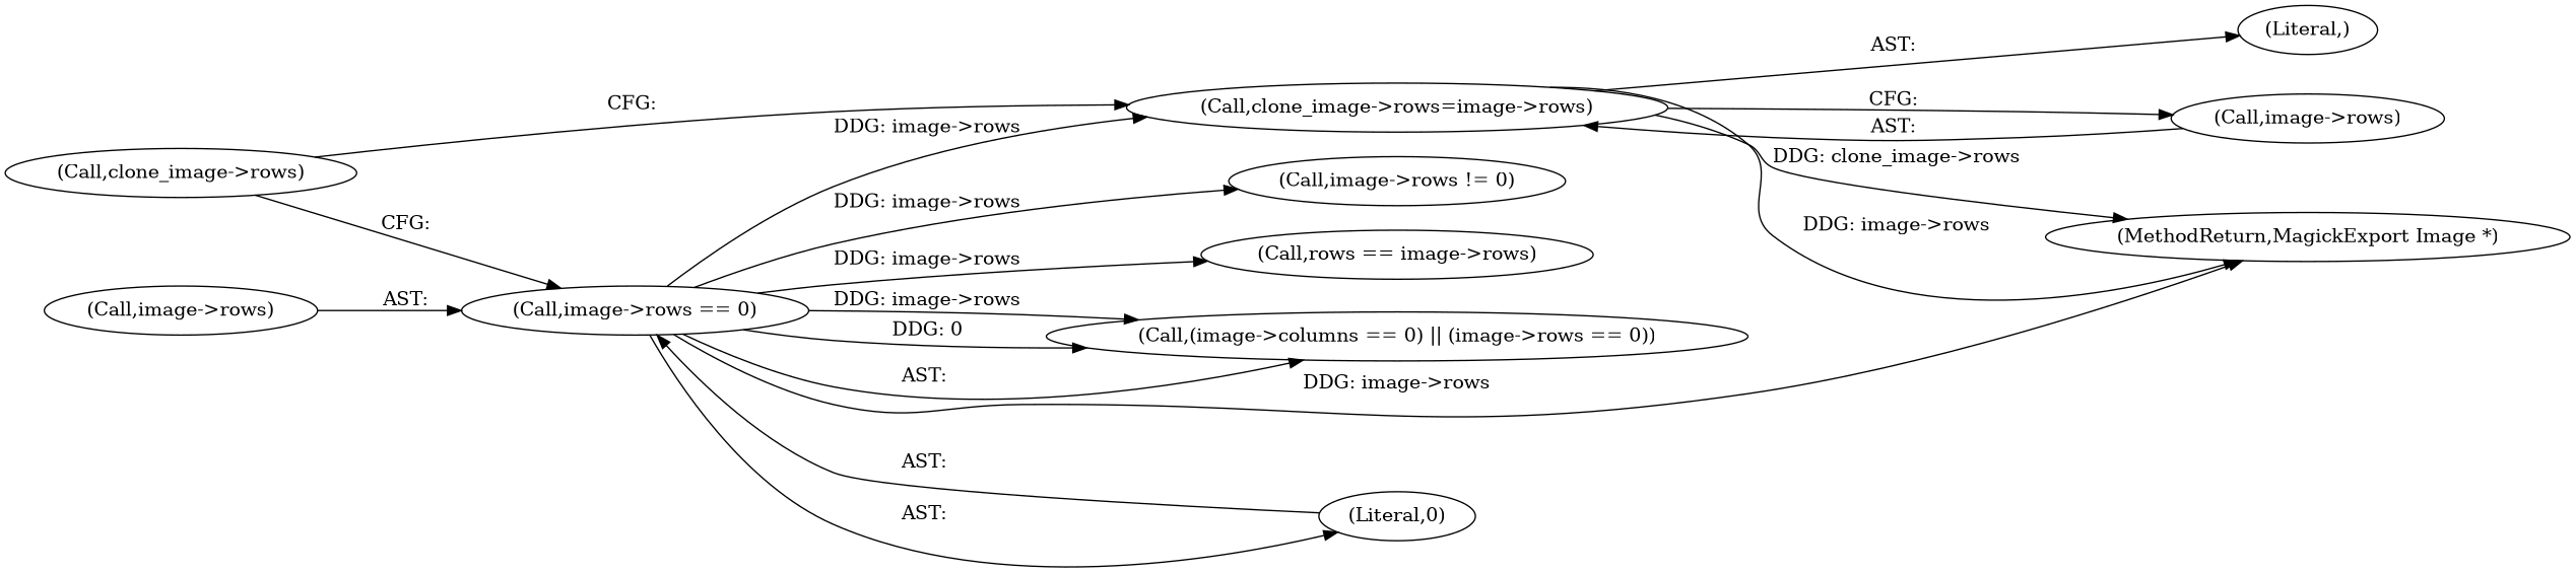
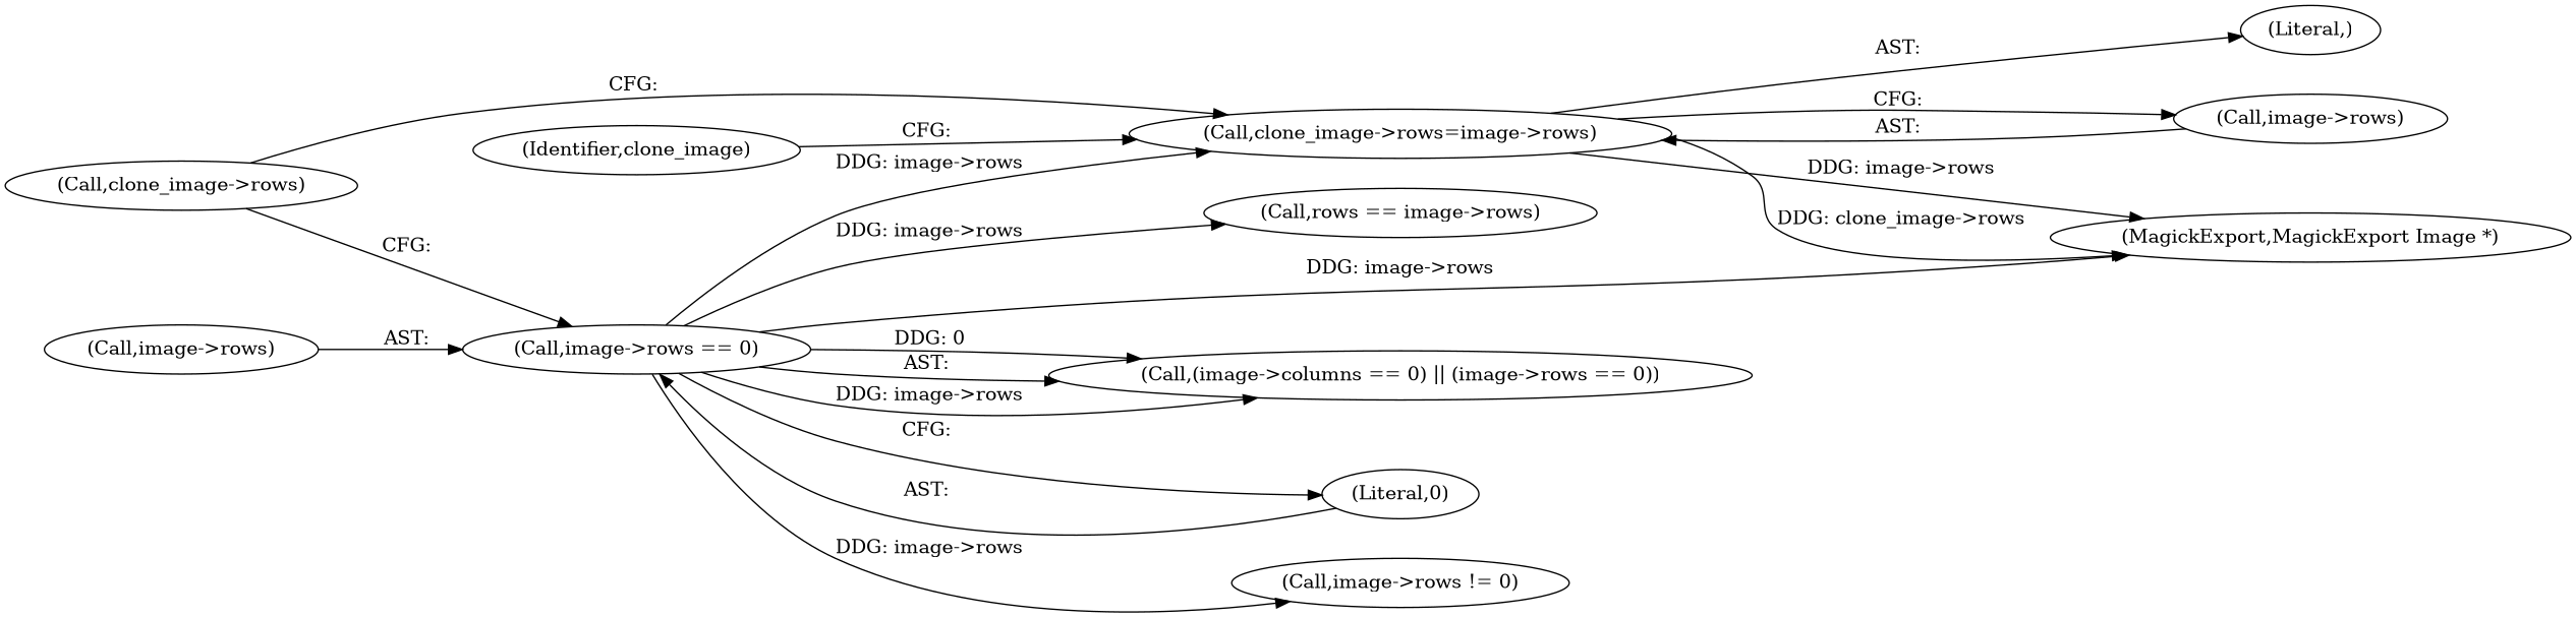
  digraph {
    rankdir=LR
    n1 [label="(Call,clone_image->rows=image->rows)"]
    n2 [label="(Call,image->rows)"]
-   n3 [label="(MethodReturn,MagickExport Image *)"]
+   n3 [label="(MagickExport,MagickExport Image *)"]
    n4 [label="(Literal,)"]
    n5 [label="(Call,image->rows == 0)"]
    n6 [label="(Call,(image->columns == 0) || (image->rows == 0))"]
    n7 [label="(Literal,0)"]
    n8 [label="(Call,image->rows != 0)"]
    n9 [label="(Call,rows == image->rows)"]
+   n10 [label="(Identifier,clone_image)"]
    n11 [label="(Call,image->rows)"]
    n12 [label="(Call,clone_image->rows)"]
    n1 -> n2 [label="CFG: "]
    n1 -> n3 [label="DDG: image->rows"]
    n1 -> n3 [label="DDG: clone_image->rows"]
    n1 -> n4 [label="AST: "]
    n2 -> n1 [label="AST: "]
    n5 -> n1 [label="DDG: image->rows"]
    n5 -> n3 [label="DDG: image->rows"]
    n5 -> n6 [label="AST: "]
    n5 -> n6 [label="DDG: image->rows"]
    n5 -> n6 [label="DDG: 0"]
-   n5 -> n7 [label="AST: "]
+   n5 -> n7 [label="CFG: "]
    n5 -> n8 [label="DDG: image->rows"]
    n5 -> n9 [label="DDG: image->rows"]
    n7 -> n5 [label="AST: "]
+   n10 -> n1 [label="CFG: "]
    n11 -> n5 [label="AST: "]
    n12 -> n1 [label="CFG: "]
    n12 -> n5 [label="CFG: "]
  }
